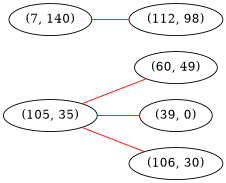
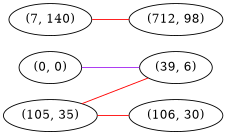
  graph {
    rankdir=LR
    edge [color=red weight=1]
    n1 [label="(105, 35)"]
-   "(60, 49)"
-   "(39, 6)" [label="(39, 0)"]
+   "(39, 6)"
    n4 [label="(106, 30)"]
+   "(0, 0)"
    "(7, 140)"
-   "(112, 98)"
-   n1 -- "(60, 49)"
+   "(112, 98)" [label="(712, 98)"]
    n1 -- "(39, 6)"
    n1 -- n4
+   "(0, 0)" -- "(39, 6)" [color=purple weight=4]
    "(7, 140)" -- "(112, 98)"
  }
